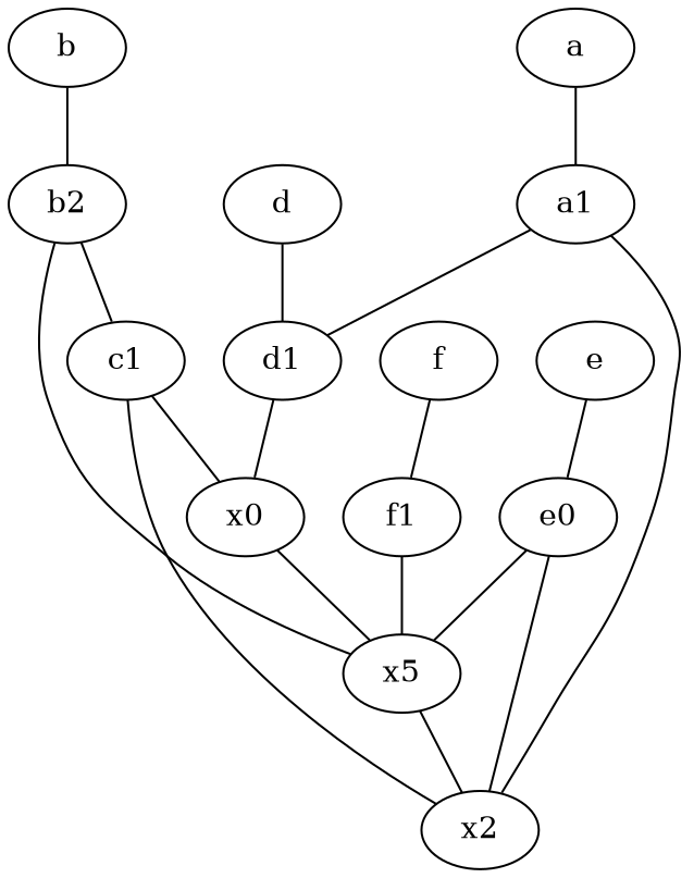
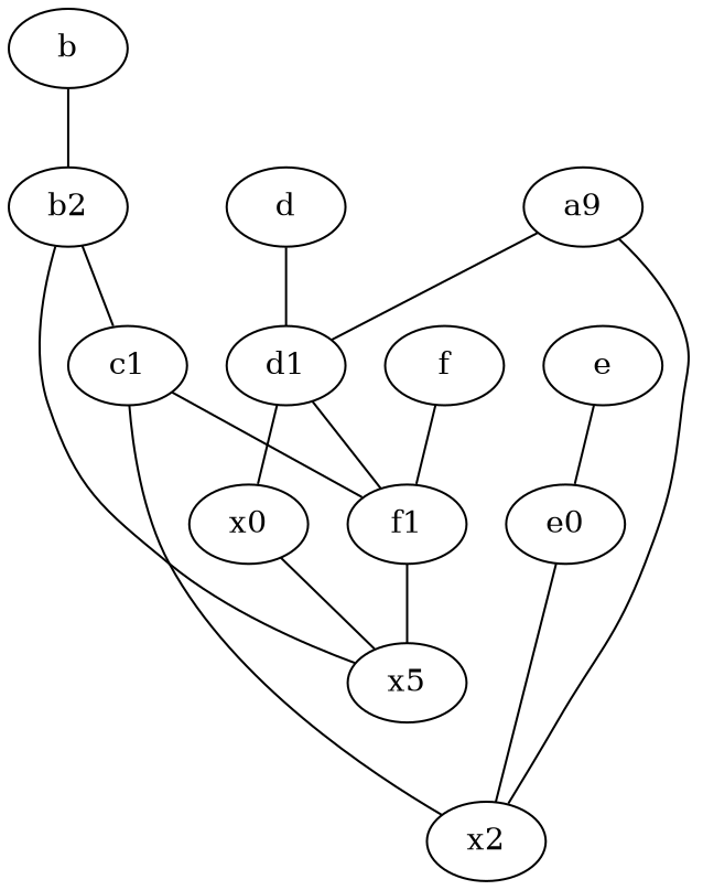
  graph {
    node [labelfontsize=50]
    c1
    f1
    x2
    n4 [label=x5]
    n5 [label=b2]
    n6 [label=e0]
    e
-   a
-   a1
+   a1 [label=a9]
    d1
    x0
    b
    f
    d
-   c1 -- x0
+   c1 -- f1
    c1 -- x2
    f1 -- n4
-   n4 -- x2
    n5 -- c1
    n5 -- n4
    n6 -- x2
-   n6 -- n4
    e -- n6
-   a -- a1
    a1 -- x2
    a1 -- d1
+   d1 -- f1
    d1 -- x0
    x0 -- n4
    b -- n5
    f -- f1
    d -- d1
  }
